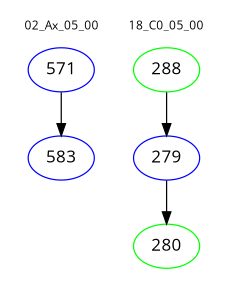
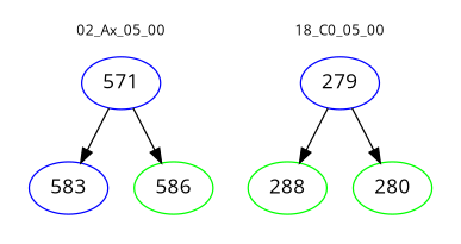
  digraph {
    fontname="Open Sans"
    node [color=blue fontname="Open Sans"]
    edge [color=black fontname="Open Sans"]
    n1 [label=571]
    n2 [label=583]
+   n3 [color=green label=586]
    n4 [color=green label=288]
    n5 [label=279]
    n6 [color=green label=280]
    subgraph cluster_1 {
      color=white
      fontsize=10
      label="02_Ax_05_00"
      n1
      n2
+     n3
    }
    subgraph cluster_2 {
      color=white
      fontsize=10
      label="18_C0_05_00"
      n4
      n5
      n6
    }
    n1 -> n2
-   n4 -> n5
+   n1 -> n3
+   n5 -> n4
    n5 -> n6
  }
